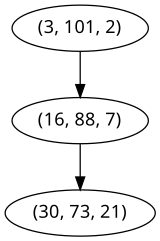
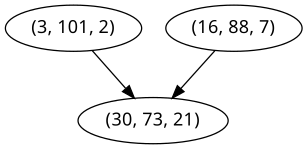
  digraph {
    fontname="Noto Sans"
    node [fontname="Noto Sans"]
    edge [fontname="Noto Sans"]
    "(3, 101, 2)"
    "(16, 88, 7)"
    n3 [label="(30, 73, 21)"]
-   "(3, 101, 2)" -> "(16, 88, 7)"
+   "(3, 101, 2)" -> n3
    "(16, 88, 7)" -> n3
  }
